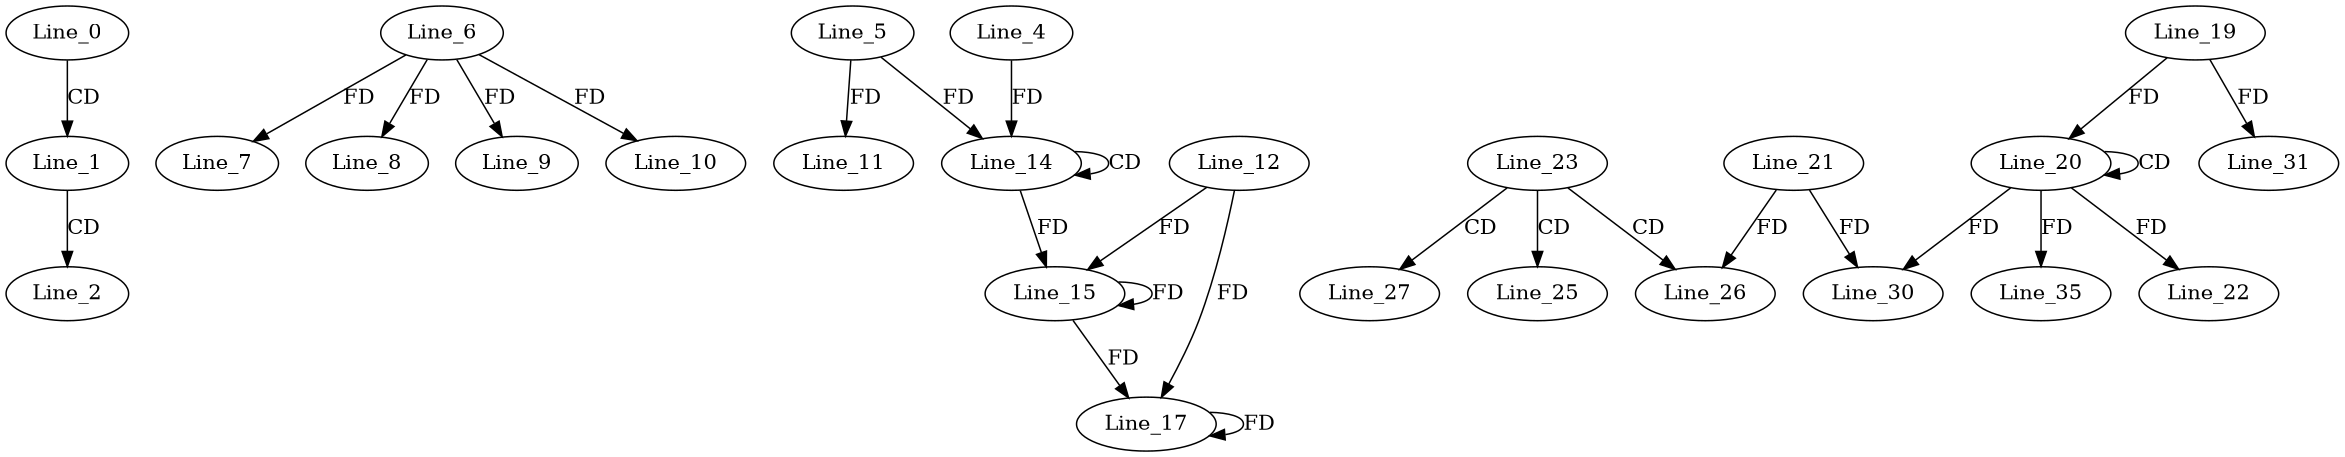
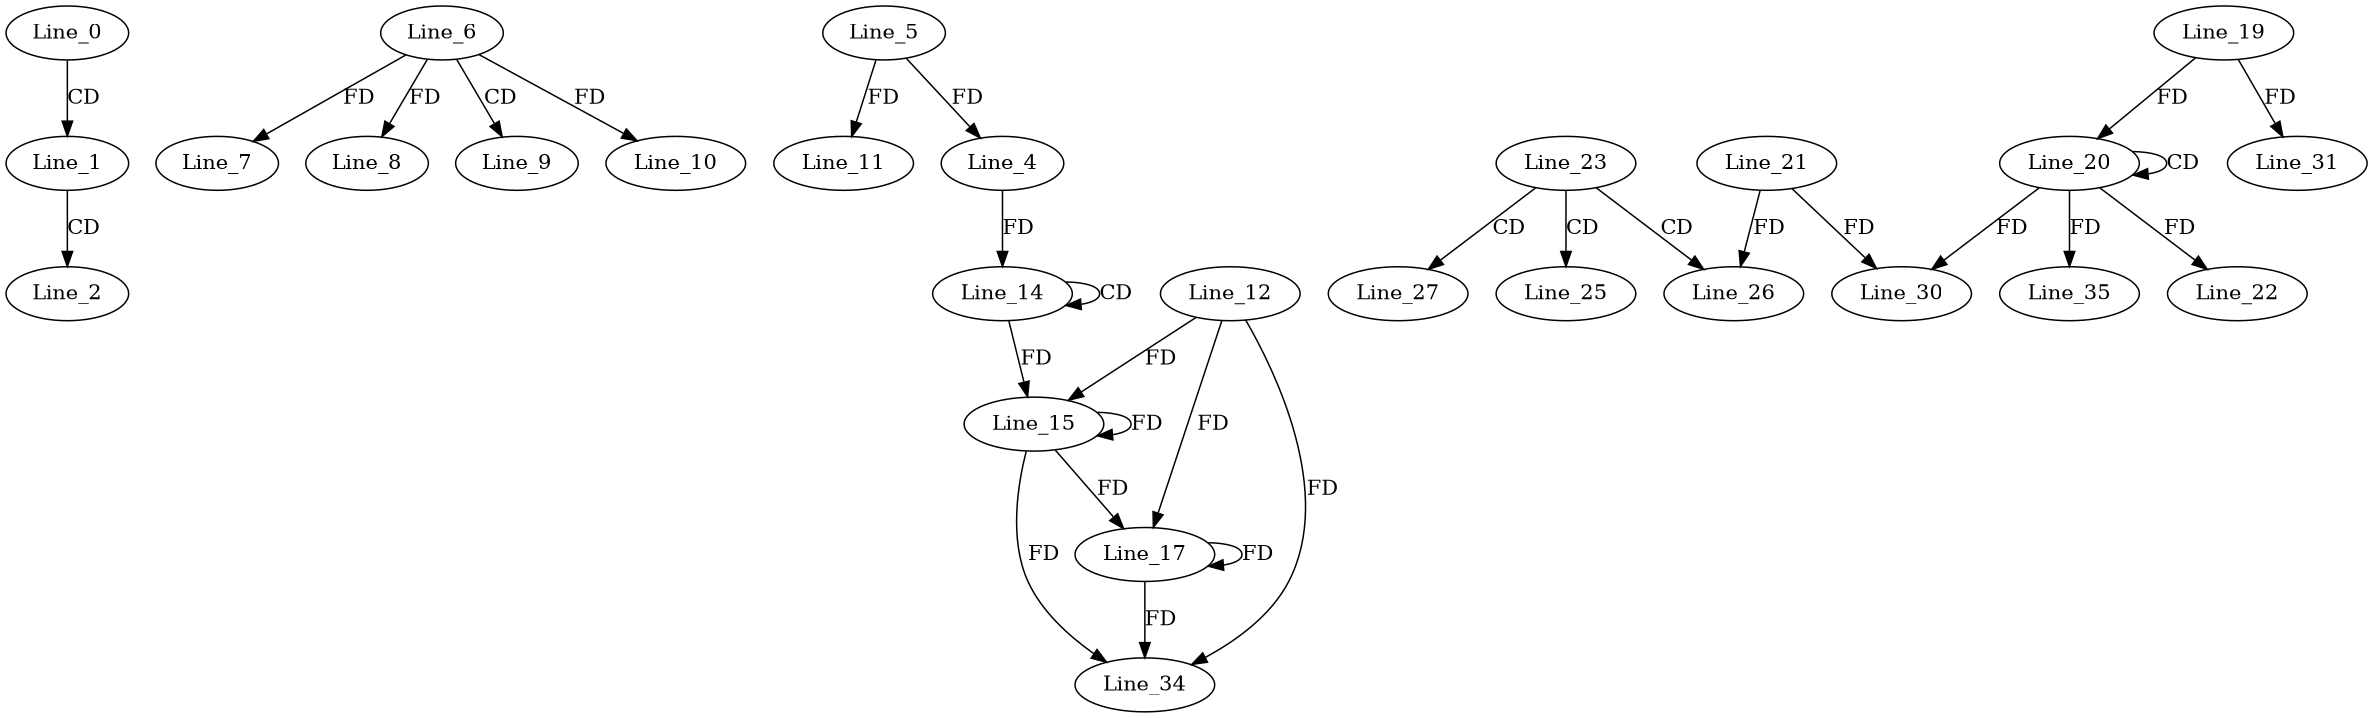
  digraph {
    Line_0
    Line_1
    Line_2
    Line_6
    Line_7
    Line_8
    Line_9
    Line_10
    Line_5
    Line_11
    Line_14
    Line_15
    Line_17
+   Line_34
    Line_4
    Line_12
    Line_20
    Line_22
    Line_30
    Line_35
    Line_19
    Line_31
    Line_23
    Line_25
    Line_26
    Line_27
    Line_21
    Line_0 -> Line_1 [label=CD]
    Line_1 -> Line_2 [label=CD]
    Line_6 -> Line_7 [label=FD]
    Line_6 -> Line_8 [label=FD]
-   Line_6 -> Line_9 [label=FD]
+   Line_6 -> Line_9 [label=CD]
    Line_6 -> Line_10 [label=FD]
    Line_5 -> Line_11 [label=FD]
-   Line_5 -> Line_14 [label=FD]
+   Line_5 -> Line_4 [label=FD]
    Line_14 -> Line_14 [label=CD]
    Line_14 -> Line_15 [label=FD]
    Line_15 -> Line_15 [label=FD]
    Line_15 -> Line_17 [label=FD]
+   Line_15 -> Line_34 [label=FD]
    Line_17 -> Line_17 [label=FD]
+   Line_17 -> Line_34 [label=FD]
    Line_4 -> Line_14 [label=FD]
    Line_12 -> Line_15 [label=FD]
    Line_12 -> Line_17 [label=FD]
+   Line_12 -> Line_34 [label=FD]
    Line_20 -> Line_20 [label=CD]
    Line_20 -> Line_22 [label=FD]
    Line_20 -> Line_30 [label=FD]
    Line_20 -> Line_35 [label=FD]
    Line_19 -> Line_20 [label=FD]
    Line_19 -> Line_31 [label=FD]
    Line_23 -> Line_25 [label=CD]
    Line_23 -> Line_26 [label=CD]
    Line_23 -> Line_27 [label=CD]
    Line_21 -> Line_30 [label=FD]
    Line_21 -> Line_26 [label=FD]
  }
